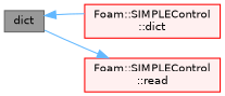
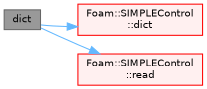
  digraph {
    rankdir=LR
    node [color=red fillcolor="#FFF0F0" fontname=Helvetica fontsize=10 shape=box style=filled]
    edge [color=steelblue1 fontname=Helvetica fontsize=10 labelfontname=Helvetica labelfontsize=10 style=solid]
    n1 [color=gray40 fillcolor=grey60 fontcolor=black height=0.2 label=dict width=0.4]
    n2 [height=0.2 label="Foam::SIMPLEControl\l::dict" width=0.4]
    n3 [height=0.2 label="Foam::SIMPLEControl\l::read" width=0.4]
-   n2 -> n1
+   n1 -> n2
    n1 -> n3
  }
